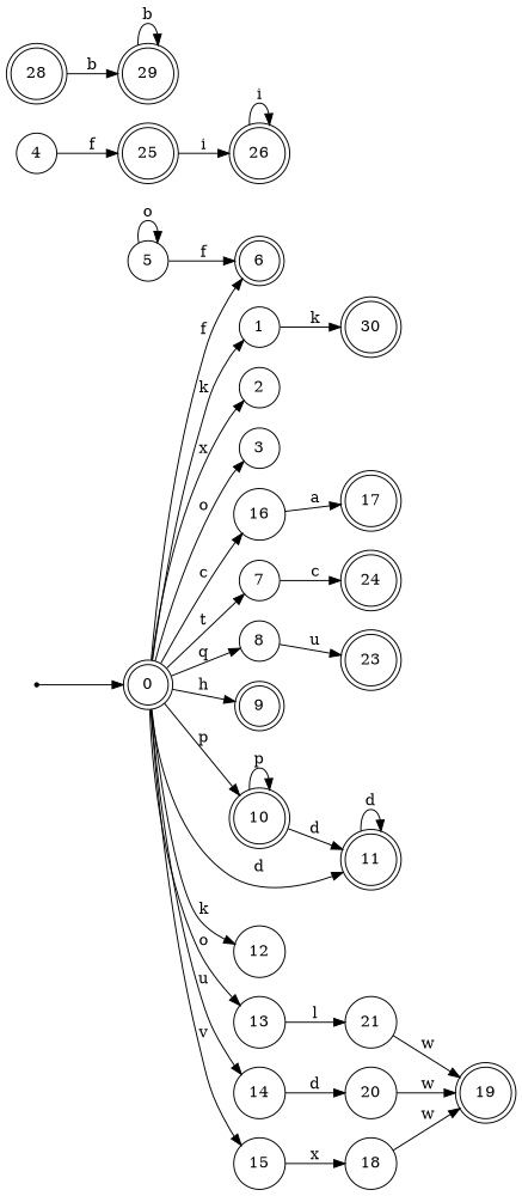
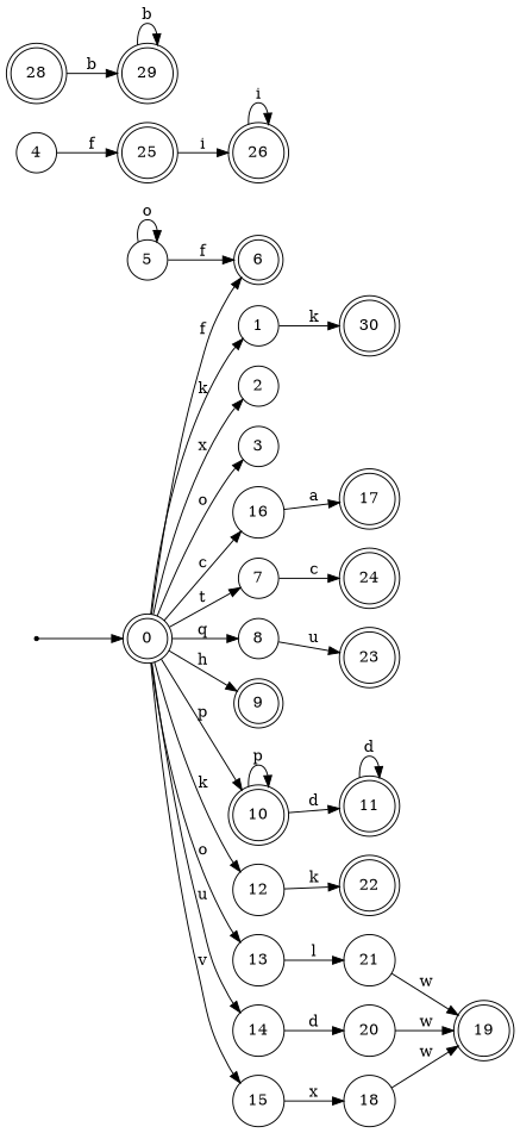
  digraph {
    rankdir=LR
    node [shape=doublecircle]
    dummy0 [shape=point]
    0
    1 [shape=circle]
    2 [shape=circle]
    3 [shape=circle]
    6
    7 [shape=circle]
    8 [shape=circle]
    9
    10
    11
    12 [shape=circle]
    13 [shape=circle]
    14 [shape=circle]
    15 [shape=circle]
    16 [shape=circle]
    30
    4 [shape=circle]
    25
    5 [shape=circle]
    24
    23
+   22
    21 [shape=circle]
    20 [shape=circle]
    18 [shape=circle]
    17
    28
    29
    26
    19
    dummy0 -> 0
    0 -> 1 [label=k]
    0 -> 2 [label=x]
    0 -> 3 [label=o]
    0 -> 6 [label=f]
    0 -> 7 [label=t]
    0 -> 8 [label=q]
    0 -> 9 [label=h]
    0 -> 10 [label=p]
-   0 -> 11 [label=d]
    0 -> 12 [label=k]
    0 -> 13 [label=o]
    0 -> 14 [label=u]
    0 -> 15 [label=v]
    0 -> 16 [label=c]
    1 -> 30 [label=k]
    7 -> 24 [label=c]
    8 -> 23 [label=u]
    10 -> 10 [label=p]
    10 -> 11 [label=d]
    11 -> 11 [label=d]
+   12 -> 22 [label=k]
    13 -> 21 [label=l]
    14 -> 20 [label=d]
    15 -> 18 [label=x]
    16 -> 17 [label=a]
    4 -> 25 [label=f]
    25 -> 26 [label=i]
    5 -> 6 [label=f]
    5 -> 5 [label=o]
    21 -> 19 [label=w]
    20 -> 19 [label=w]
    18 -> 19 [label=w]
    28 -> 29 [label=b]
    29 -> 29 [label=b]
    26 -> 26 [label=i]
  }
